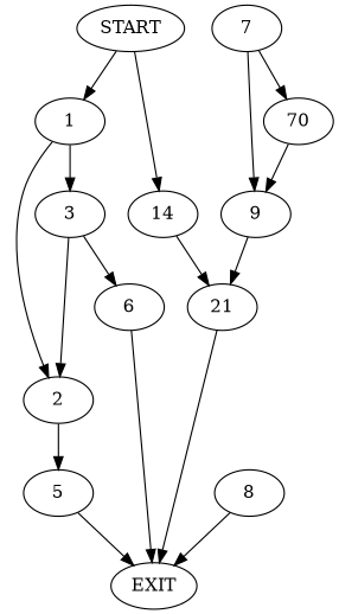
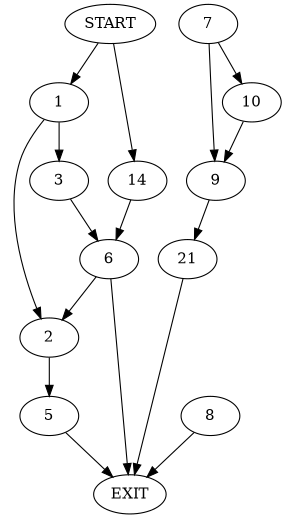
  digraph {
    n1 [label=START]
    1
    n3 [label=14]
    2
    3
    n6 [label=21]
    n7 [label=EXIT]
    5
    6
    7
    9
-   10 [label=70]
+   10
    8
    n1 -> 1
    n1 -> n3
    1 -> 2
    1 -> 3
-   n3 -> n6
+   n3 -> 6
    2 -> 5
-   3 -> 2
+   6 -> 2
    3 -> 6
    n6 -> n7
    5 -> n7
    6 -> n7
    7 -> 9
    7 -> 10
    9 -> n6
    10 -> 9
    8 -> n7
  }
